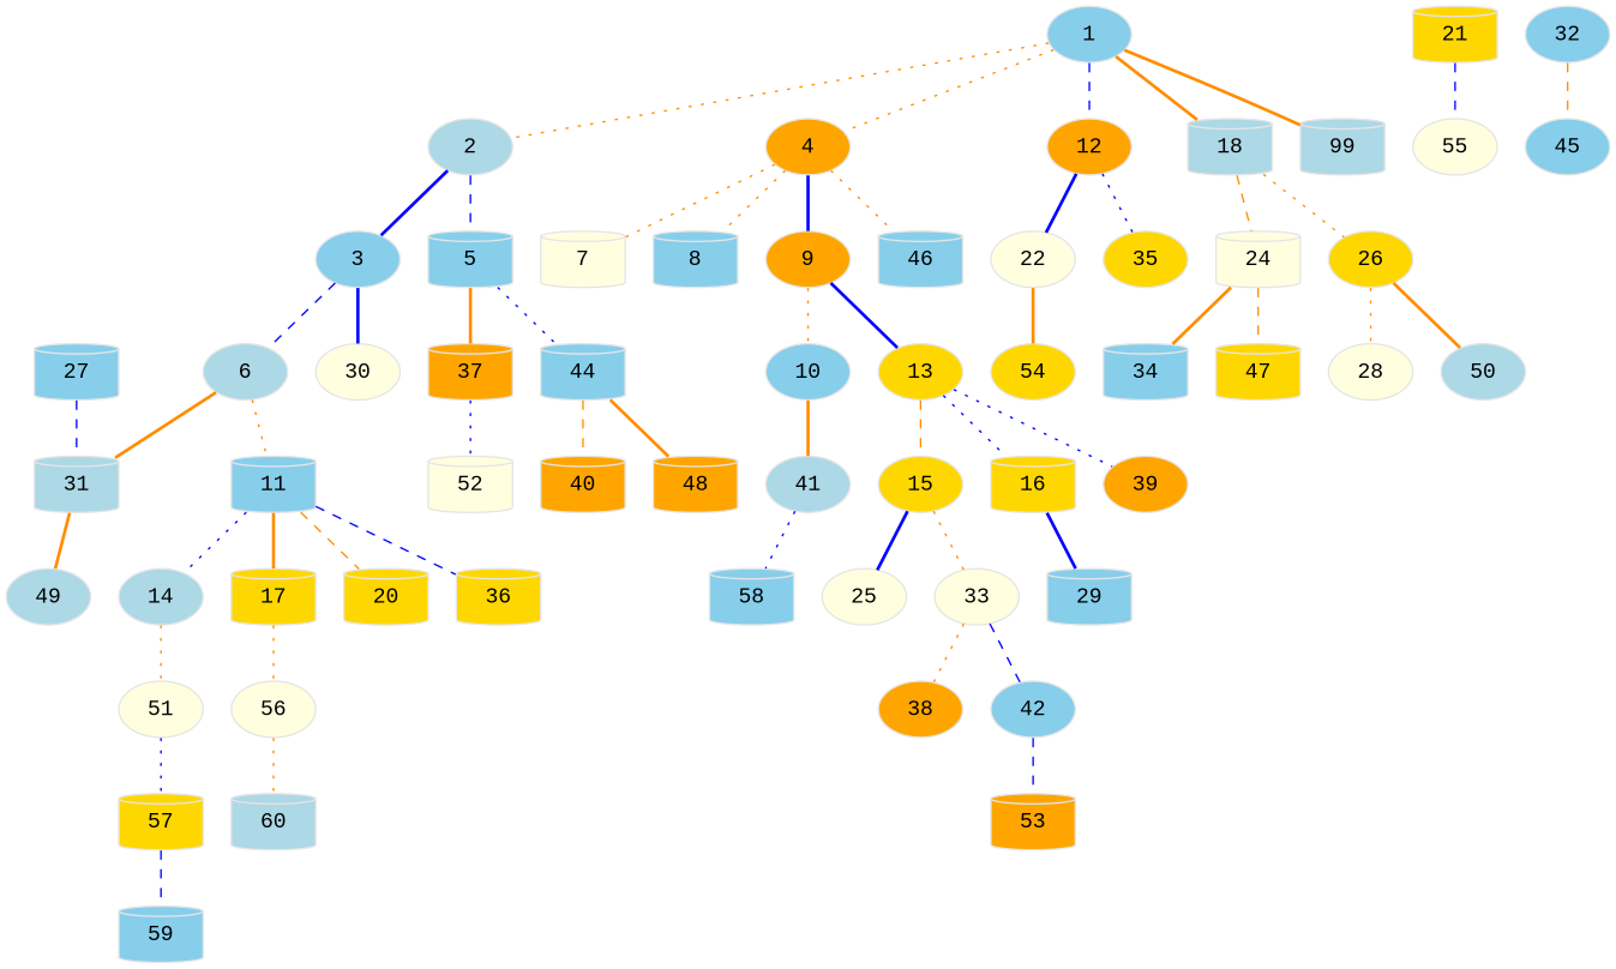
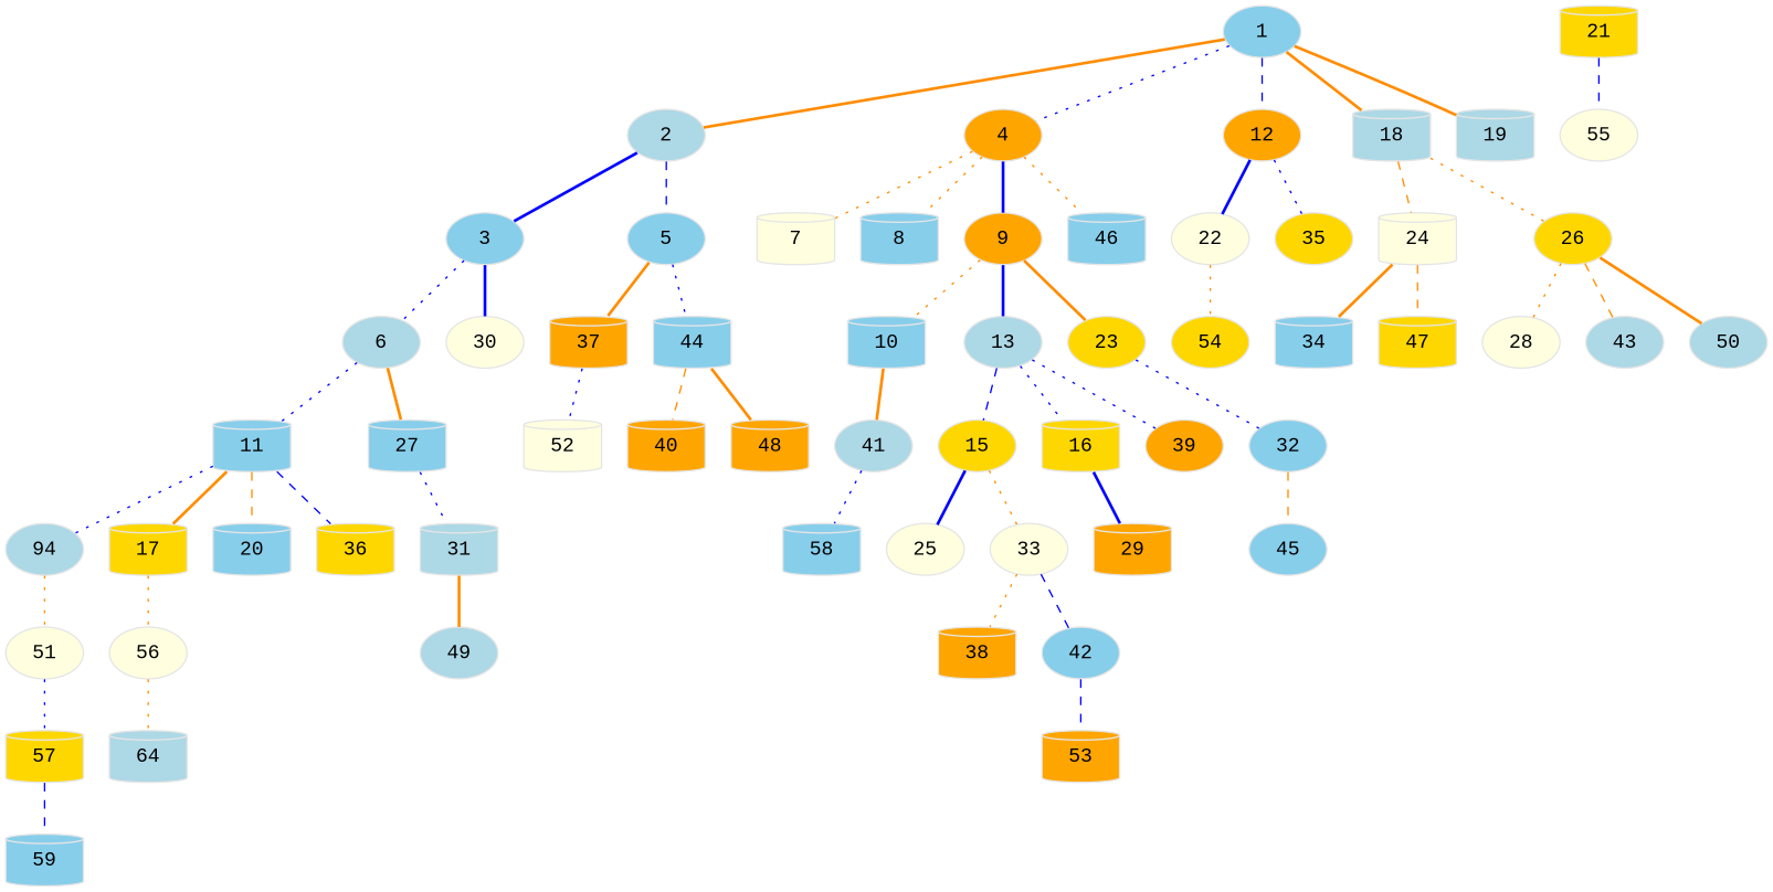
  graph {
    fontname="Liberation Mono"
    node [color=gray90 fillcolor=skyblue fontname="Liberation Mono" shape=ellipse style=filled]
    edge [color=darkorange fontname="Liberation Mono" style=dotted]
    2 [fillcolor=lightblue]
    1
    4 [fillcolor=orange]
    12 [fillcolor=orange]
    18 [fillcolor=lightblue shape=cylinder]
-   19 [fillcolor=lightblue shape=cylinder label=99]
+   19 [fillcolor=lightblue shape=cylinder]
    3
-   5 [shape=cylinder]
+   5
    7 [fillcolor=lightyellow shape=cylinder]
    8 [shape=cylinder]
    9 [fillcolor=orange]
    46 [shape=cylinder]
    22 [fillcolor=lightyellow]
    35 [fillcolor=gold]
    24 [fillcolor=lightyellow shape=cylinder]
    26 [fillcolor=gold]
    6 [fillcolor=lightblue]
    30 [fillcolor=lightyellow]
    37 [fillcolor=orange shape=cylinder]
    44 [shape=cylinder]
    11 [shape=cylinder]
    27 [shape=cylinder]
-   10
-   13 [fillcolor=gold]
+   10 [shape=cylinder]
+   13 [fillcolor=lightblue]
+   23 [fillcolor=gold]
    52 [fillcolor=lightyellow shape=cylinder]
    40 [fillcolor=orange shape=cylinder]
    48 [fillcolor=orange shape=cylinder]
-   14 [fillcolor=lightblue]
+   14 [fillcolor=lightblue label=94]
    17 [fillcolor=gold shape=cylinder]
-   20 [fillcolor=gold shape=cylinder]
+   20 [shape=cylinder]
    36 [fillcolor=gold shape=cylinder]
    31 [fillcolor=lightblue shape=cylinder]
    21 [fillcolor=gold shape=cylinder]
    55 [fillcolor=lightyellow]
    41 [fillcolor=lightblue]
    15 [fillcolor=gold]
    16 [fillcolor=gold shape=cylinder]
    39 [fillcolor=orange]
    32
    58 [shape=cylinder]
    51 [fillcolor=lightyellow]
    56 [fillcolor=lightyellow]
    54 [fillcolor=gold]
    25 [fillcolor=lightyellow]
    33 [fillcolor=lightyellow]
-   29 [shape=cylinder]
+   29 [fillcolor=orange shape=cylinder]
    57 [fillcolor=gold shape=cylinder]
-   38 [fillcolor=orange]
+   38 [fillcolor=orange shape=cylinder]
    42
-   60 [fillcolor=lightblue shape=cylinder]
+   60 [fillcolor=lightblue shape=cylinder label=64]
    34 [shape=cylinder]
    47 [fillcolor=gold shape=cylinder]
    28 [fillcolor=lightyellow]
+   43 [fillcolor=lightblue]
    50 [fillcolor=lightblue]
    45
    49 [fillcolor=lightblue]
    53 [fillcolor=orange shape=cylinder]
    59 [shape=cylinder]
    2 -- 3 [color=blue style=bold]
    2 -- 5 [color=blue style=dashed]
-   1 -- 2
-   1 -- 4
+   1 -- 2 [style=bold]
+   1 -- 4 [color=blue]
    1 -- 12 [color=blue style=dashed]
    1 -- 18 [style=bold]
    1 -- 19 [style=bold]
    4 -- 7
    4 -- 8
    4 -- 9 [color=blue style=bold]
    4 -- 46
    12 -- 22 [color=blue style=bold]
    12 -- 35 [color=blue]
    18 -- 24 [style=dashed]
    18 -- 26
-   3 -- 6 [color=blue style=dashed]
+   3 -- 6 [color=blue]
    3 -- 30 [color=blue style=bold]
    5 -- 37 [style=bold]
    5 -- 44 [color=blue]
    9 -- 10
    9 -- 13 [color=blue style=bold]
-   22 -- 54 [style=bold]
+   9 -- 23 [style=bold]
+   22 -- 54
    24 -- 34 [style=bold]
    24 -- 47 [style=dashed]
    26 -- 28
+   26 -- 43 [style=dashed]
    26 -- 50 [style=bold]
-   6 -- 11
-   6 -- 31 [style=bold]
+   6 -- 11 [color=blue]
+   6 -- 27 [style=bold]
    37 -- 52 [color=blue]
    44 -- 40 [style=dashed]
    44 -- 48 [style=bold]
    11 -- 14 [color=blue]
    11 -- 17 [style=bold]
    11 -- 20 [style=dashed]
    11 -- 36 [color=blue style=dashed]
-   27 -- 31 [color=blue style=dashed]
+   27 -- 31 [color=blue]
    10 -- 41 [style=bold]
-   13 -- 15 [style=dashed]
+   13 -- 15 [color=blue style=dashed]
    13 -- 16 [color=blue]
    13 -- 39 [color=blue]
+   23 -- 32 [color=blue]
    14 -- 51
    17 -- 56
    31 -- 49 [style=bold]
    21 -- 55 [color=blue style=dashed]
    41 -- 58 [color=blue]
    15 -- 25 [color=blue style=bold]
    15 -- 33
    16 -- 29 [color=blue style=bold]
    32 -- 45 [style=dashed]
    51 -- 57 [color=blue]
    56 -- 60
    33 -- 38
    33 -- 42 [color=blue style=dashed]
    57 -- 59 [color=blue style=dashed]
    42 -- 53 [color=blue style=dashed]
  }
